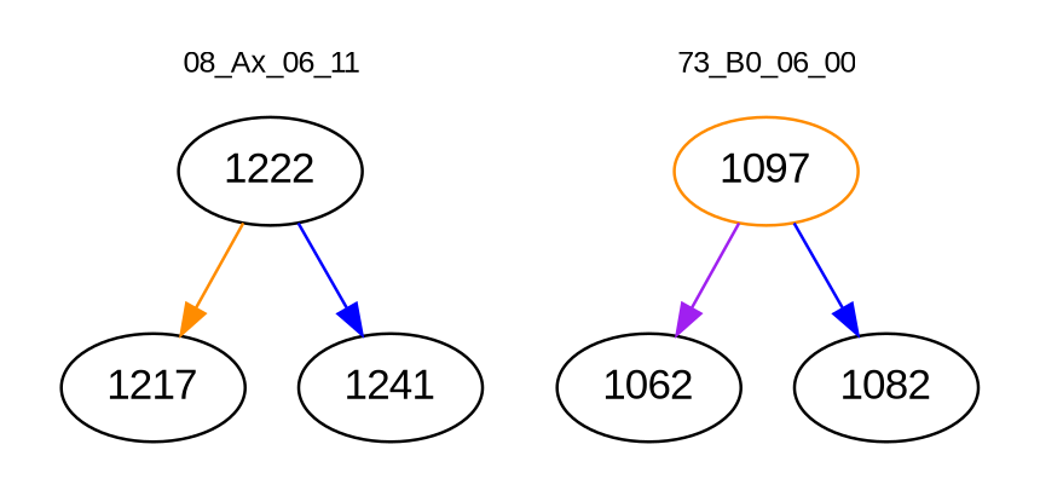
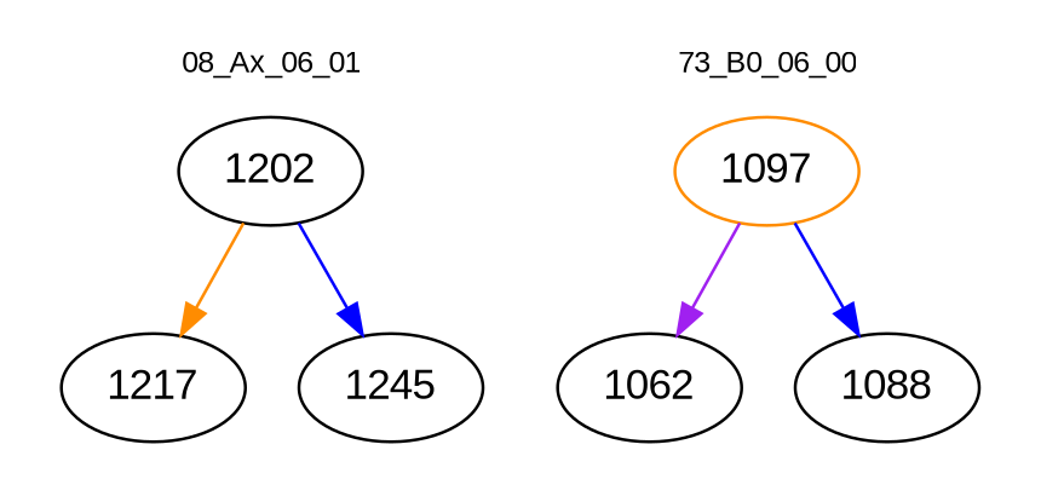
  digraph {
    fontname="Liberation Sans"
    node [color=black fontname="Liberation Sans"]
    edge [color=blue fontname="Liberation Sans"]
-   n1 [label=1222]
+   n1 [label=1202]
    n2 [label=1217]
-   n3 [label=1241]
+   n3 [label=1245]
    n4 [color=darkorange label=1097]
    n5 [label=1062]
-   n6 [label=1082]
+   n6 [label=1088]
    subgraph cluster_1 {
      color=white
      fontsize=10
-     label="08_Ax_06_11"
+     label="08_Ax_06_01"
      n1
      n2
      n3
    }
    subgraph cluster_2 {
      color=white
      fontsize=10
      label="73_B0_06_00"
      n4
      n5
      n6
    }
    n1 -> n2 [color=darkorange]
    n1 -> n3
    n4 -> n5 [color=purple]
    n4 -> n6
  }
